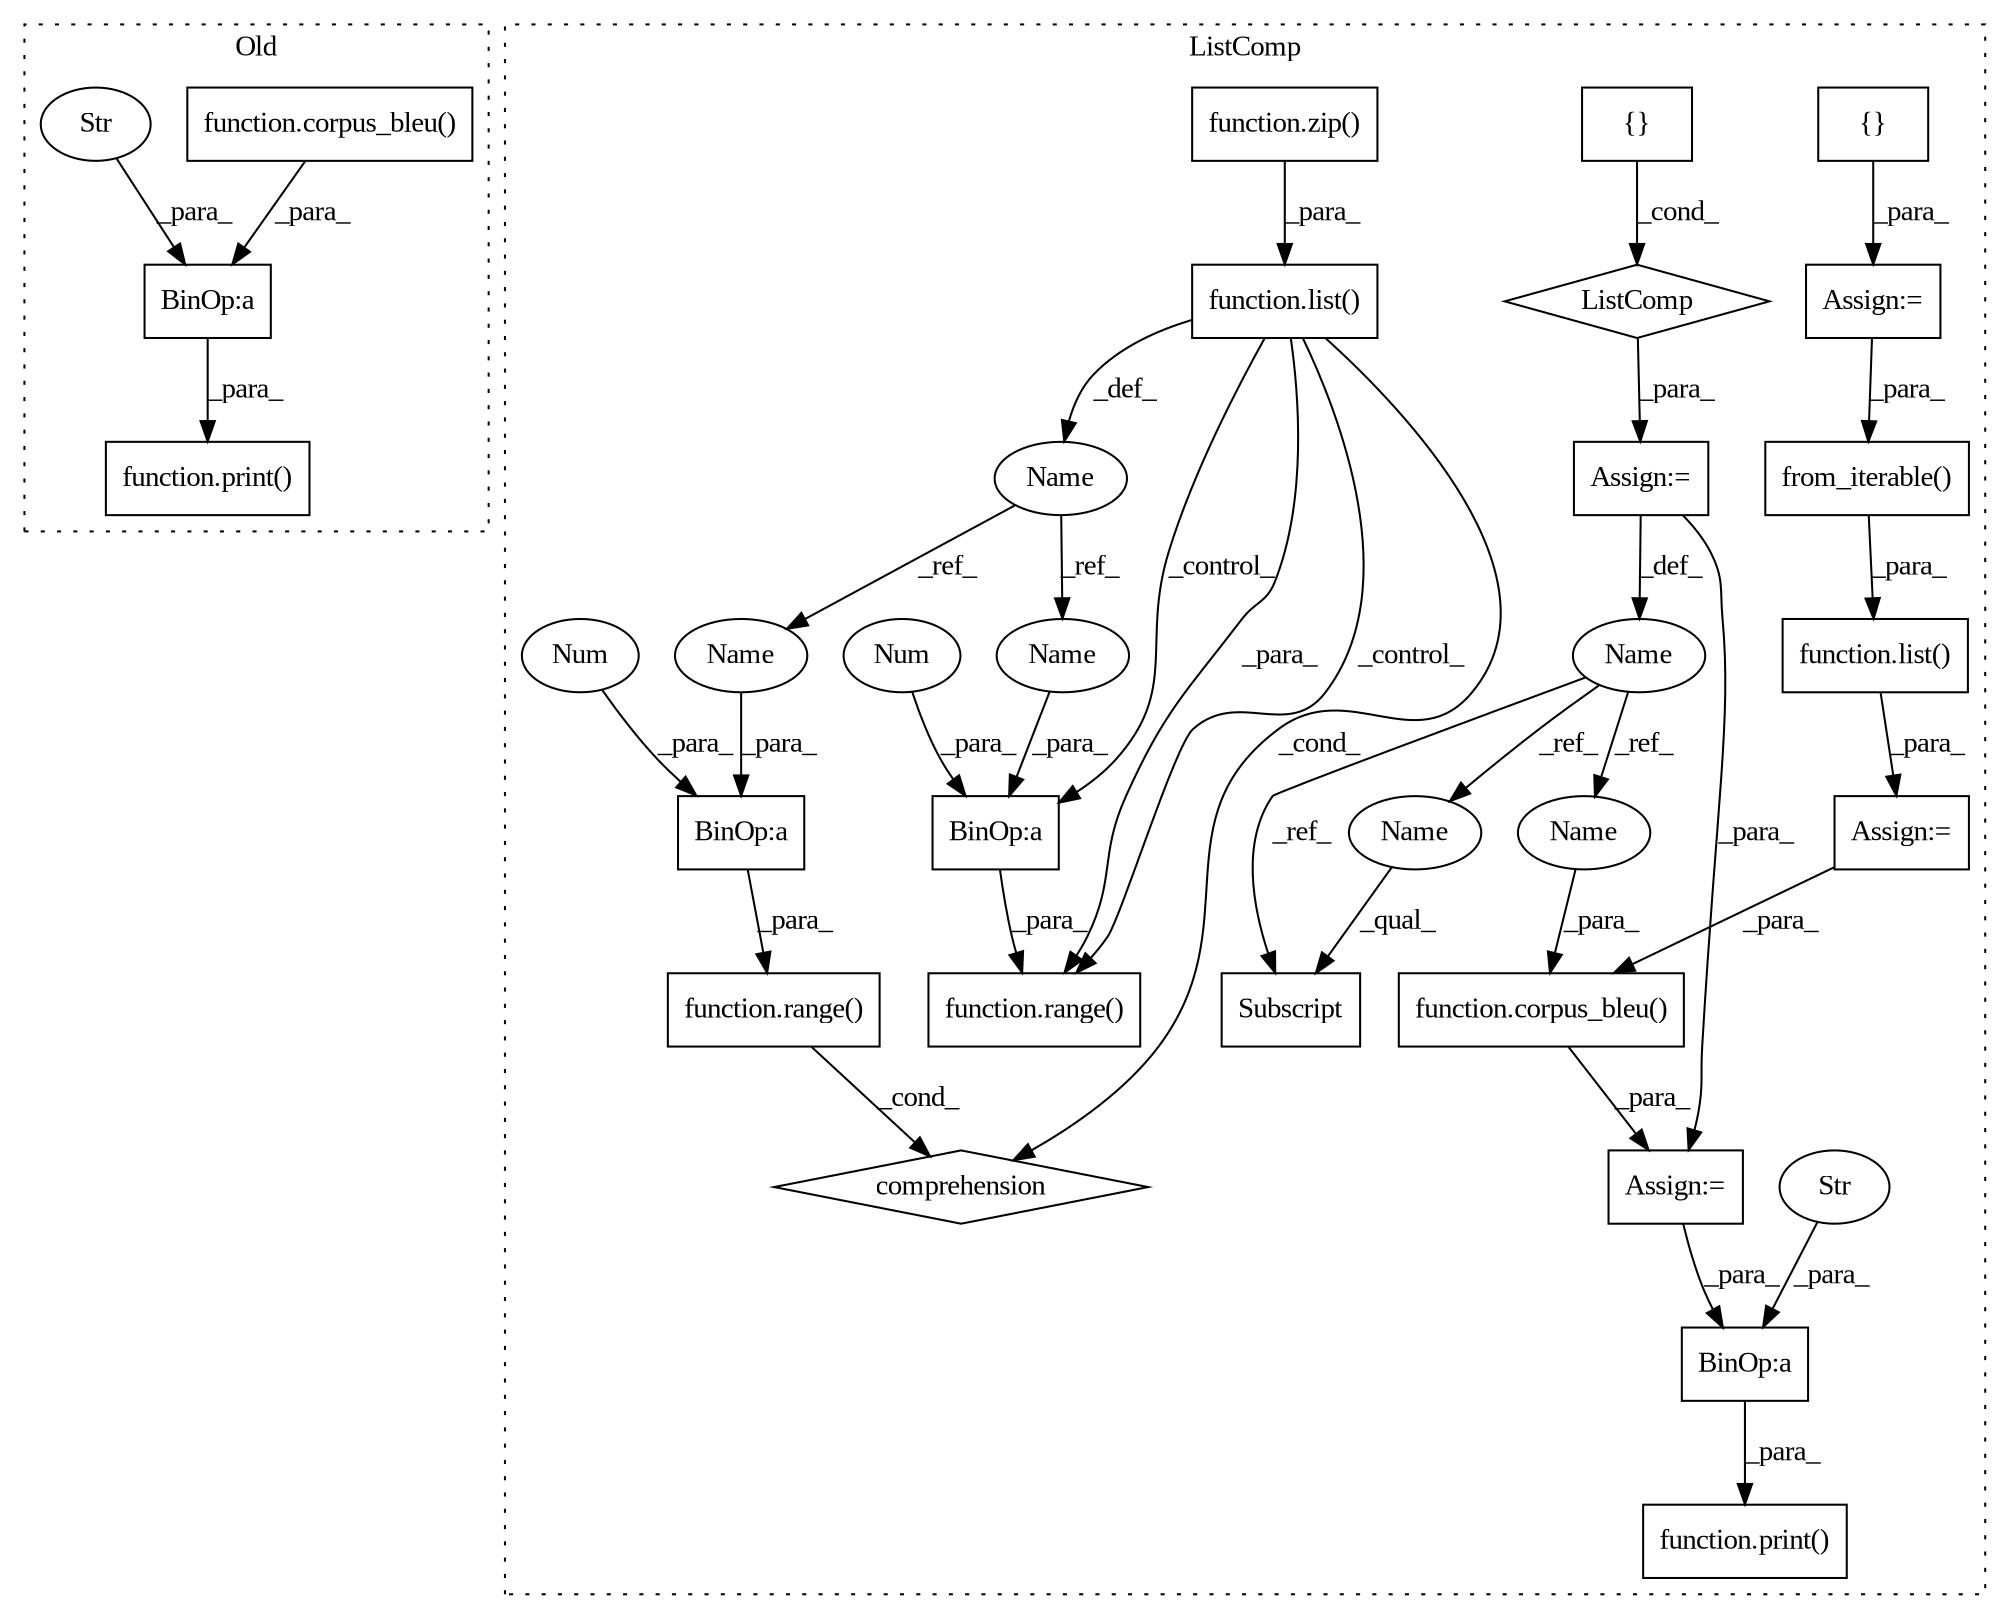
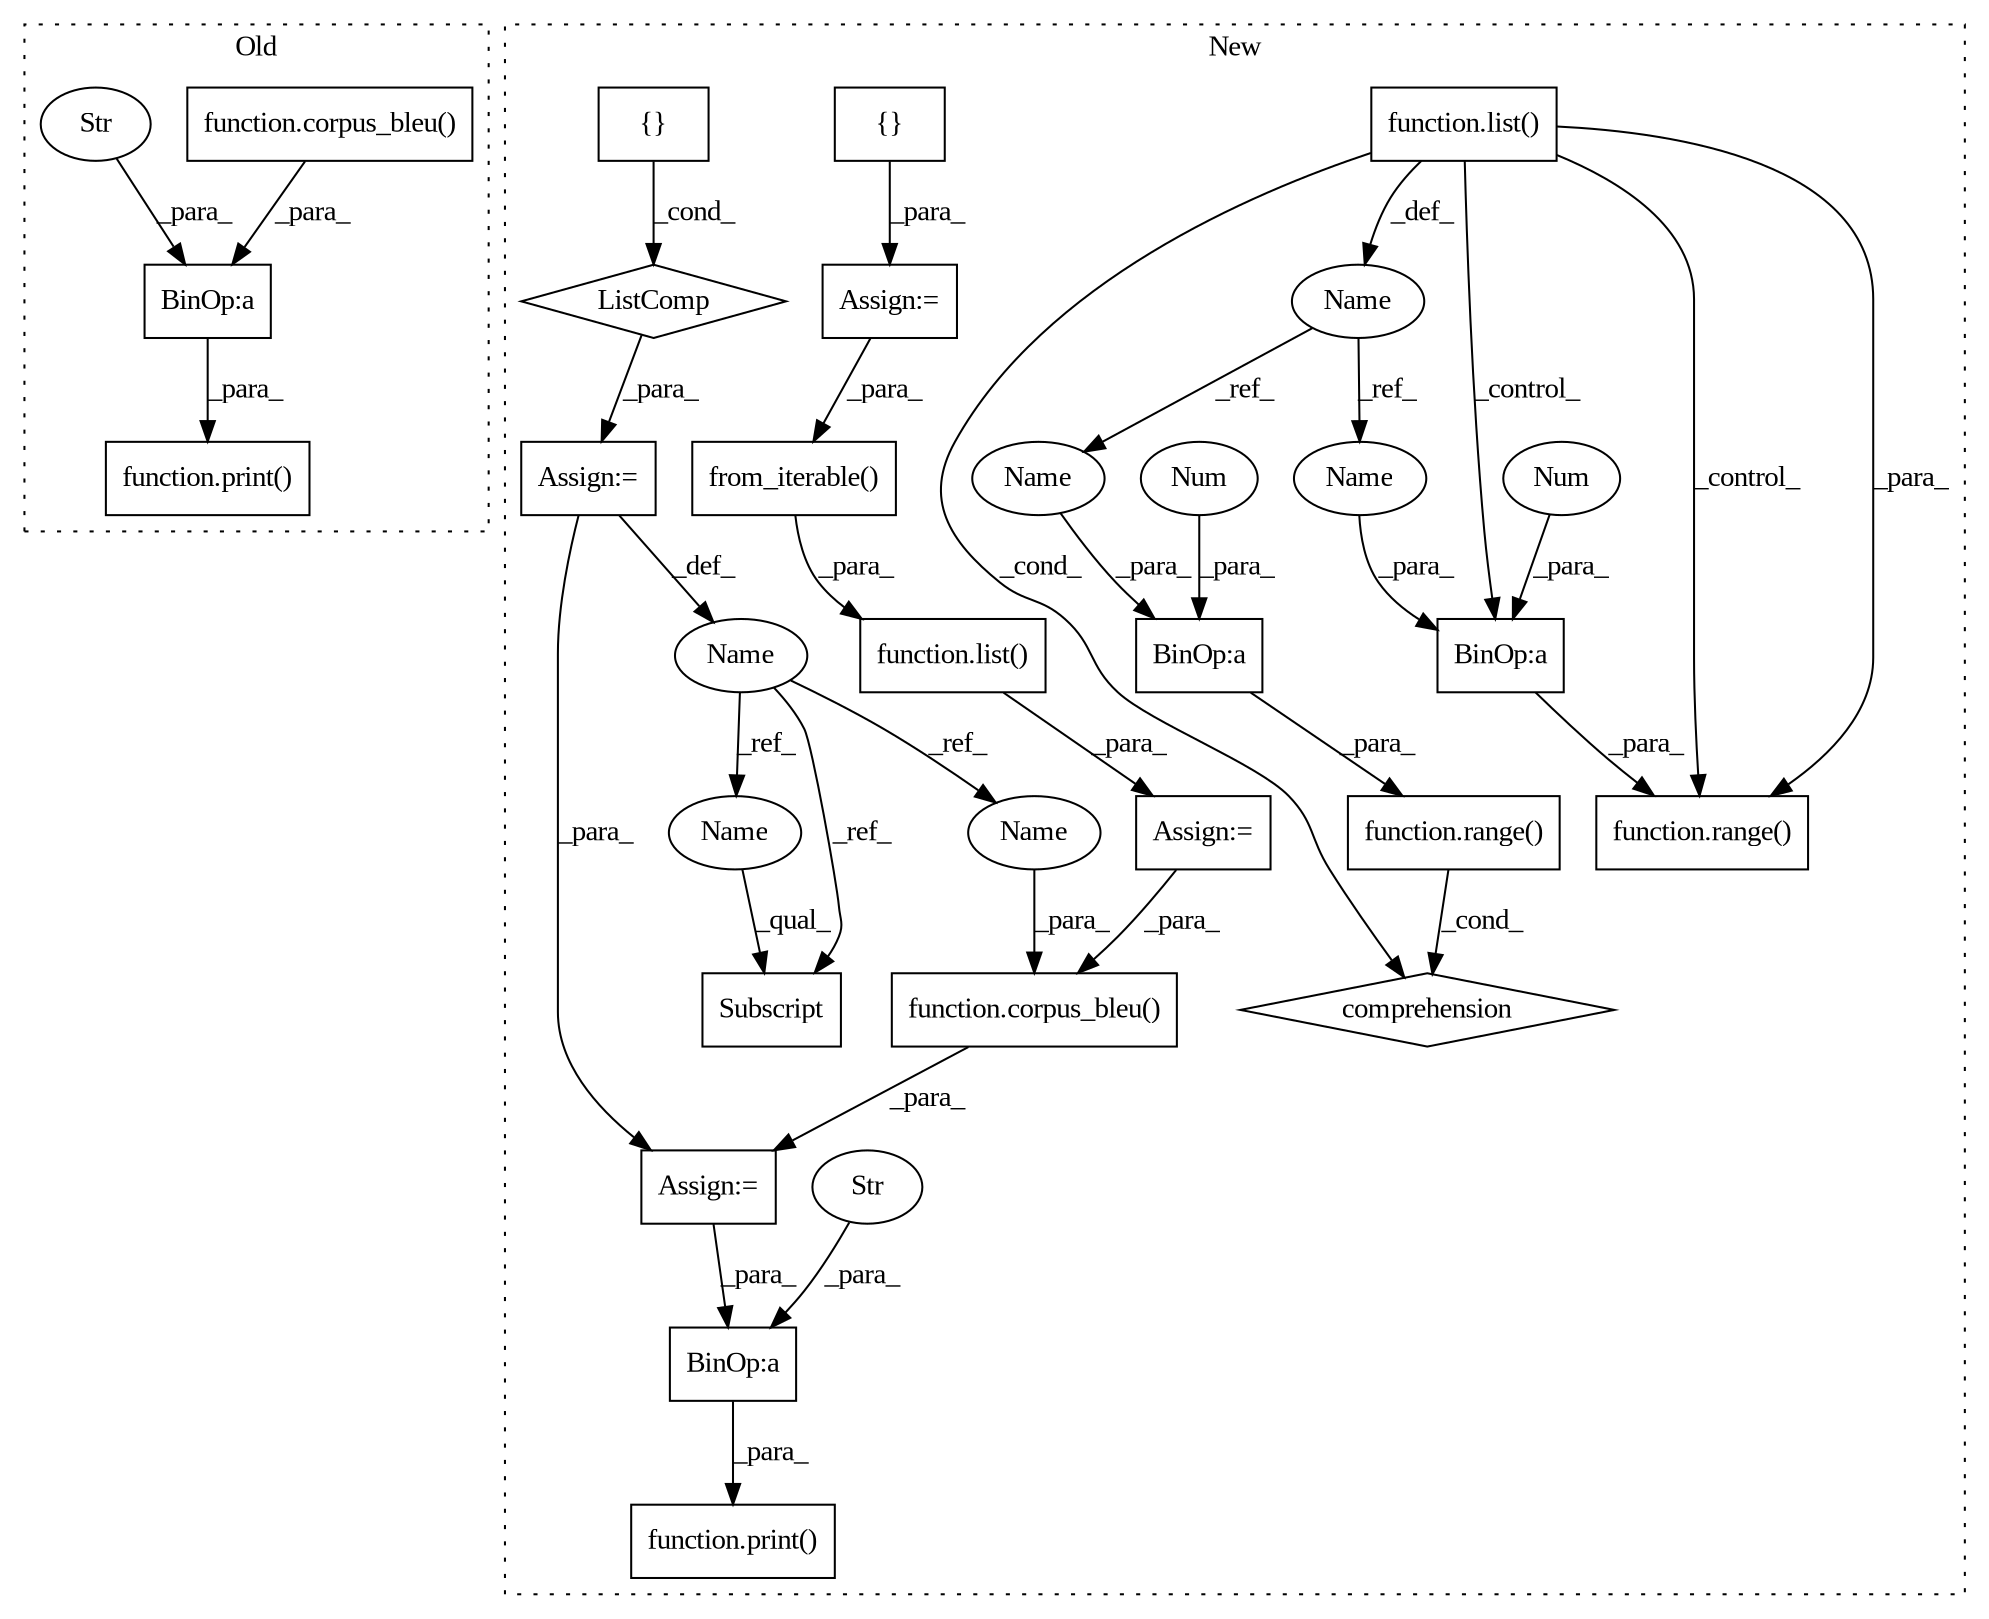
  digraph {
    fontname="Liberation Serif"
    node [a=75 fontname="Liberation Serif" l=3 shape=box]
    edge [fontname="Liberation Serif"]
    n1 [l="12,1" label="function.corpus_bleu()" s="4761,4784"]
    n2 [l="6,1" label="function.print()" s="4709,4785"]
    n3 [a=82 label="BinOp:a" s=4758]
    n4 [a=66 l=43 label=Str s=4715 shape=ellipse]
    n5 [l="6,1" label="function.print()" s="5879,5936"]
    n6 [l="5,1" label="function.list()" s="5509,5524"]
    n7 [a=82 label="BinOp:a" s=5929]
    n8 [a=66 l=44 label=Str s=5885 shape=ellipse]
    n9 [a=82 label="BinOp:a" s=5728]
    n10 [l="6,1" label="function.range()" s="5593,5604"]
    n11 [a=76 l=1 label=Num s=5731 shape=ellipse]
    n12 [l="6,1" label="function.range()" s="5721,5732"]
    n13 [a=82 label="BinOp:a" s=5600]
    n14 [a=59 l="2,1" label="{}" s="5559,5559"]
    n15 [a=106 l=26 label=ListComp s=5580 shape=diamond]
    n16 [a=59 l="2,1" label="{}" s="5581,5581"]
    n17 [l="5,1" label="function.list()" s="5793,5827"]
    n18 [a=76 l=1 label=Num s=5603 shape=ellipse]
    n19 [a=45 label=comprehension s=5584 shape=diamond]
    n20 [l="20,1" label="from_iterable()" s="5798,5826"]
    n21 [a=87 l=1 label=Name s=5530 shape=ellipse]
    n22 [l="12,1" label="function.corpus_bleu()" s="5840,5873"]
    n23 [a=87 l=11 label=Name s=5566 shape=ellipse]
    n24 [a=63 l="14,0" label=Subscript s="5747,0"]
-   n25 [l="4,5" label="function.zip()" s="5514,5519"]
    n26 [a=68 label="Assign:=" s=5837]
    n27 [a=68 label="Assign:=" s=5556]
    n28 [a=68 label="Assign:=" s=5790]
    n29 [a=68 label="Assign:=" s=5577]
    n30 [a=87 l=1 label=Name s=5599 shape=ellipse]
    n31 [a=87 l=1 label=Name s=5727 shape=ellipse]
    n32 [a=87 l=11 label=Name s=5747 shape=ellipse]
    n33 [a=87 l=11 label=Name s=5862 shape=ellipse]
    subgraph cluster_1 {
      label=Old
      style=dotted
      n1
      n2
      n3
      n4
    }
    subgraph cluster_2 {
-     label=ListComp
+     label=New
      style=dotted
      n5
      n6
      n7
      n8
      n9
      n10
      n11
      n12
      n13
      n14
      n15
      n16
      n17
      n18
      n19
      n20
      n21
      n22
      n23
      n24
-     n25
      n26
      n27
      n28
      n29
      n30
      n31
      n32
      n33
    }
    n1 -> n3 [label=_para_]
    n3 -> n2 [label=_para_]
    n4 -> n3 [label=_para_]
    n6 -> n9 [label=_control_]
    n6 -> n12 [label=_control_]
    n6 -> n12 [label=_para_]
    n6 -> n19 [label=_cond_]
    n6 -> n21 [label=_def_]
    n7 -> n5 [label=_para_]
    n8 -> n7 [label=_para_]
    n9 -> n12 [label=_para_]
    n10 -> n19 [label=_cond_]
    n11 -> n9 [label=_para_]
    n13 -> n10 [label=_para_]
    n14 -> n27 [label=_para_]
    n15 -> n29 [label=_para_]
    n16 -> n15 [label=_cond_]
    n17 -> n28 [label=_para_]
    n18 -> n13 [label=_para_]
    n20 -> n17 [label=_para_]
    n21 -> n30 [label=_ref_]
    n21 -> n31 [label=_ref_]
    n22 -> n26 [label=_para_]
    n23 -> n24 [label=_ref_]
    n23 -> n32 [label=_ref_]
    n23 -> n33 [label=_ref_]
-   n25 -> n6 [label=_para_]
    n26 -> n7 [label=_para_]
    n27 -> n20 [label=_para_]
    n28 -> n22 [label=_para_]
    n29 -> n23 [label=_def_]
    n29 -> n26 [label=_para_]
    n30 -> n13 [label=_para_]
    n31 -> n9 [label=_para_]
    n32 -> n24 [label=_qual_]
    n33 -> n22 [label=_para_]
  }
